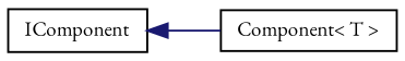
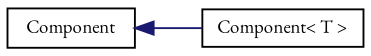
  digraph {
    rankdir=LR
    fontname="EB Garamond"
    node [color=black fillcolor=white fontname="EB Garamond" fontsize=10 shape=record style=filled]
-   n1 [height=0.2 label=IComponent width=0.4]
+   n1 [height=0.2 label=Component width=0.4]
    n2 [height=0.2 label="Component\< T \>" width=0.4]
    n1 -> n2 [color=midnightblue dir=back fontname="EB Garamond" fontsize=10 labelfontname=Helvetica labelfontsize=10 style=solid]
  }
